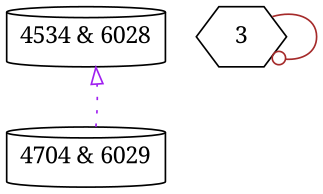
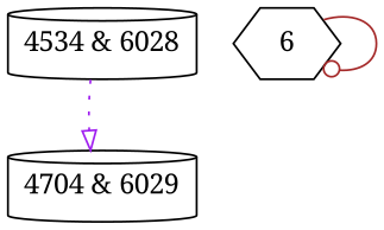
  digraph {
    fontname="Noto Serif"
    node [fontname="Noto Serif" shape=cylinder]
    edge [fontname="Noto Serif"]
    n1 [label="4534 & 6028"]
    n2 [label="4704 & 6029"]
-   3 [shape=hexagon]
-   n2 -> n1 [arrowhead=onormal color=purple style=dotted]
+   3 [shape=hexagon label=6]
+   n1 -> n2 [arrowhead=onormal color=purple style=dotted]
    3 -> 3 [arrowhead=odot color=brown style=solid]
  }
